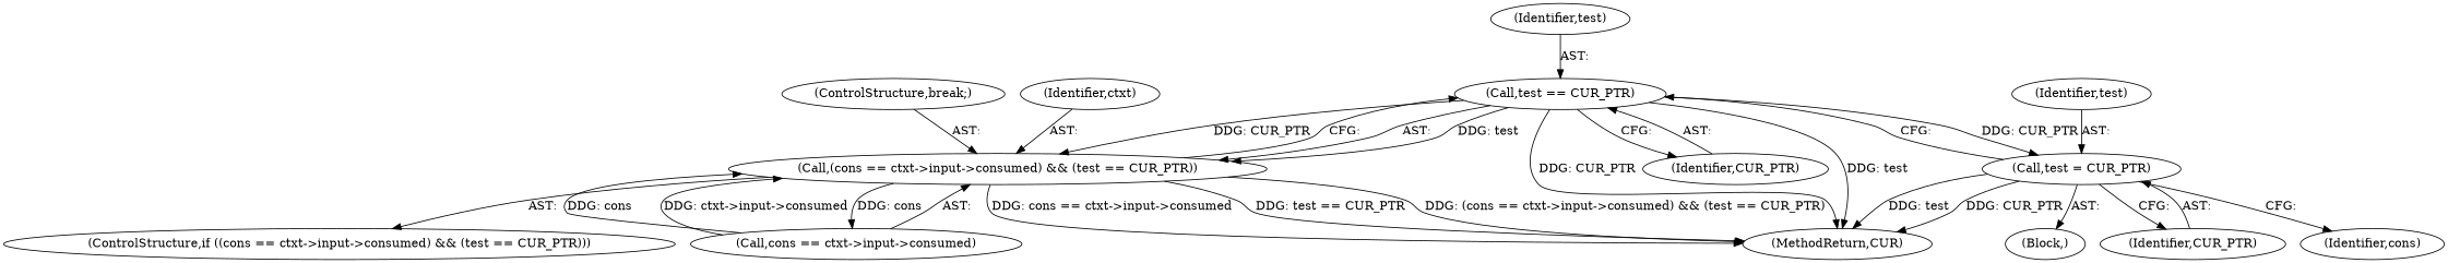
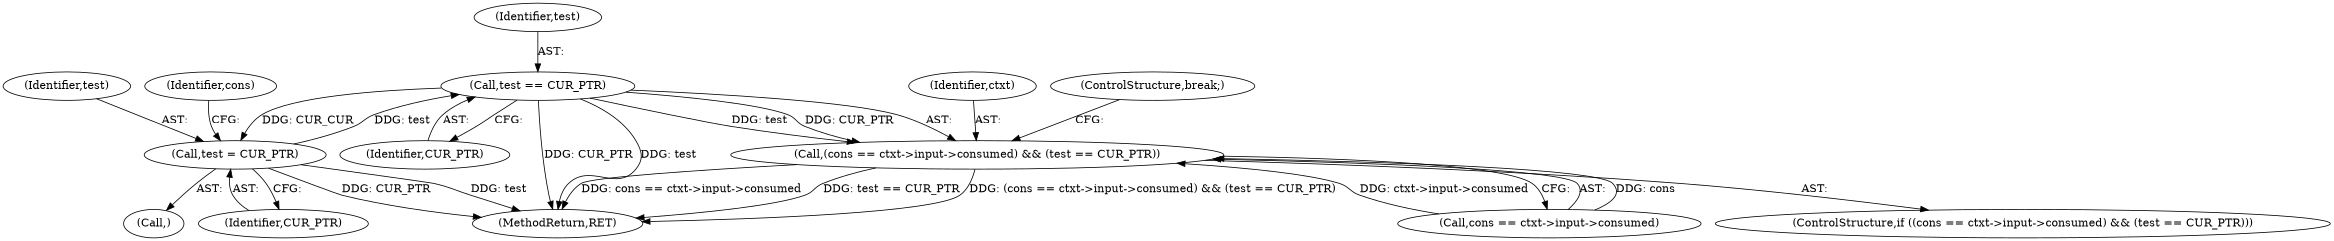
  digraph {
    n1 [label="(Call,test == CUR_PTR)"]
    n2 [label="(Call,test = CUR_PTR)"]
    n3 [label="(Call,(cons == ctxt->input->consumed) && (test == CUR_PTR))"]
    n4 [label="(Identifier,CUR_PTR)"]
-   n5 [label="(MethodReturn,CUR)"]
-   n6 [label="(Block,)"]
+   n5 [label="(MethodReturn,RET)"]
+   n6 [label="(Call,)"]
    n7 [label="(Identifier,CUR_PTR)"]
    n8 [label="(Call,cons == ctxt->input->consumed)"]
    n9 [label="(ControlStructure,if ((cons == ctxt->input->consumed) && (test == CUR_PTR)))"]
    n10 [label="(Identifier,test)"]
    n11 [label="(Identifier,ctxt)"]
    n12 [label="(Identifier,cons)"]
    n13 [label="(ControlStructure,break;)"]
    n14 [label="(Identifier,test)"]
-   n1 -> n2 [label="DDG: CUR_PTR"]
+   n1 -> n2 [label="DDG: CUR_CUR"]
    n1 -> n3 [label="AST: "]
    n1 -> n3 [label="DDG: test"]
    n1 -> n3 [label="DDG: CUR_PTR"]
    n1 -> n4 [label="CFG: "]
    n1 -> n5 [label="DDG: CUR_PTR"]
    n1 -> n5 [label="DDG: test"]
-   n2 -> n1 [label="CFG: "]
+   n2 -> n1 [label="DDG: test"]
    n2 -> n5 [label="DDG: test"]
    n2 -> n5 [label="DDG: CUR_PTR"]
    n2 -> n6 [label="AST: "]
    n2 -> n7 [label="CFG: "]
-   n3 -> n1 [label="CFG: "]
    n3 -> n5 [label="DDG: test == CUR_PTR"]
    n3 -> n5 [label="DDG: (cons == ctxt->input->consumed) && (test == CUR_PTR)"]
    n3 -> n5 [label="DDG: cons == ctxt->input->consumed"]
-   n3 -> n8 [label="DDG: cons"]
+   n3 -> n8 [label="CFG: "]
    n3 -> n9 [label="AST: "]
    n4 -> n1 [label="AST: "]
    n7 -> n2 [label="AST: "]
    n8 -> n3 [label="AST: "]
    n8 -> n3 [label="DDG: cons"]
    n8 -> n3 [label="DDG: ctxt->input->consumed"]
    n10 -> n2 [label="AST: "]
    n11 -> n3 [label="AST: "]
-   n2 -> n12 [label="CFG: "]
-   n13 -> n3 [label="AST: "]
+   n12 -> n2 [label="CFG: "]
+   n13 -> n3 [label="CFG: "]
    n14 -> n1 [label="AST: "]
  }
